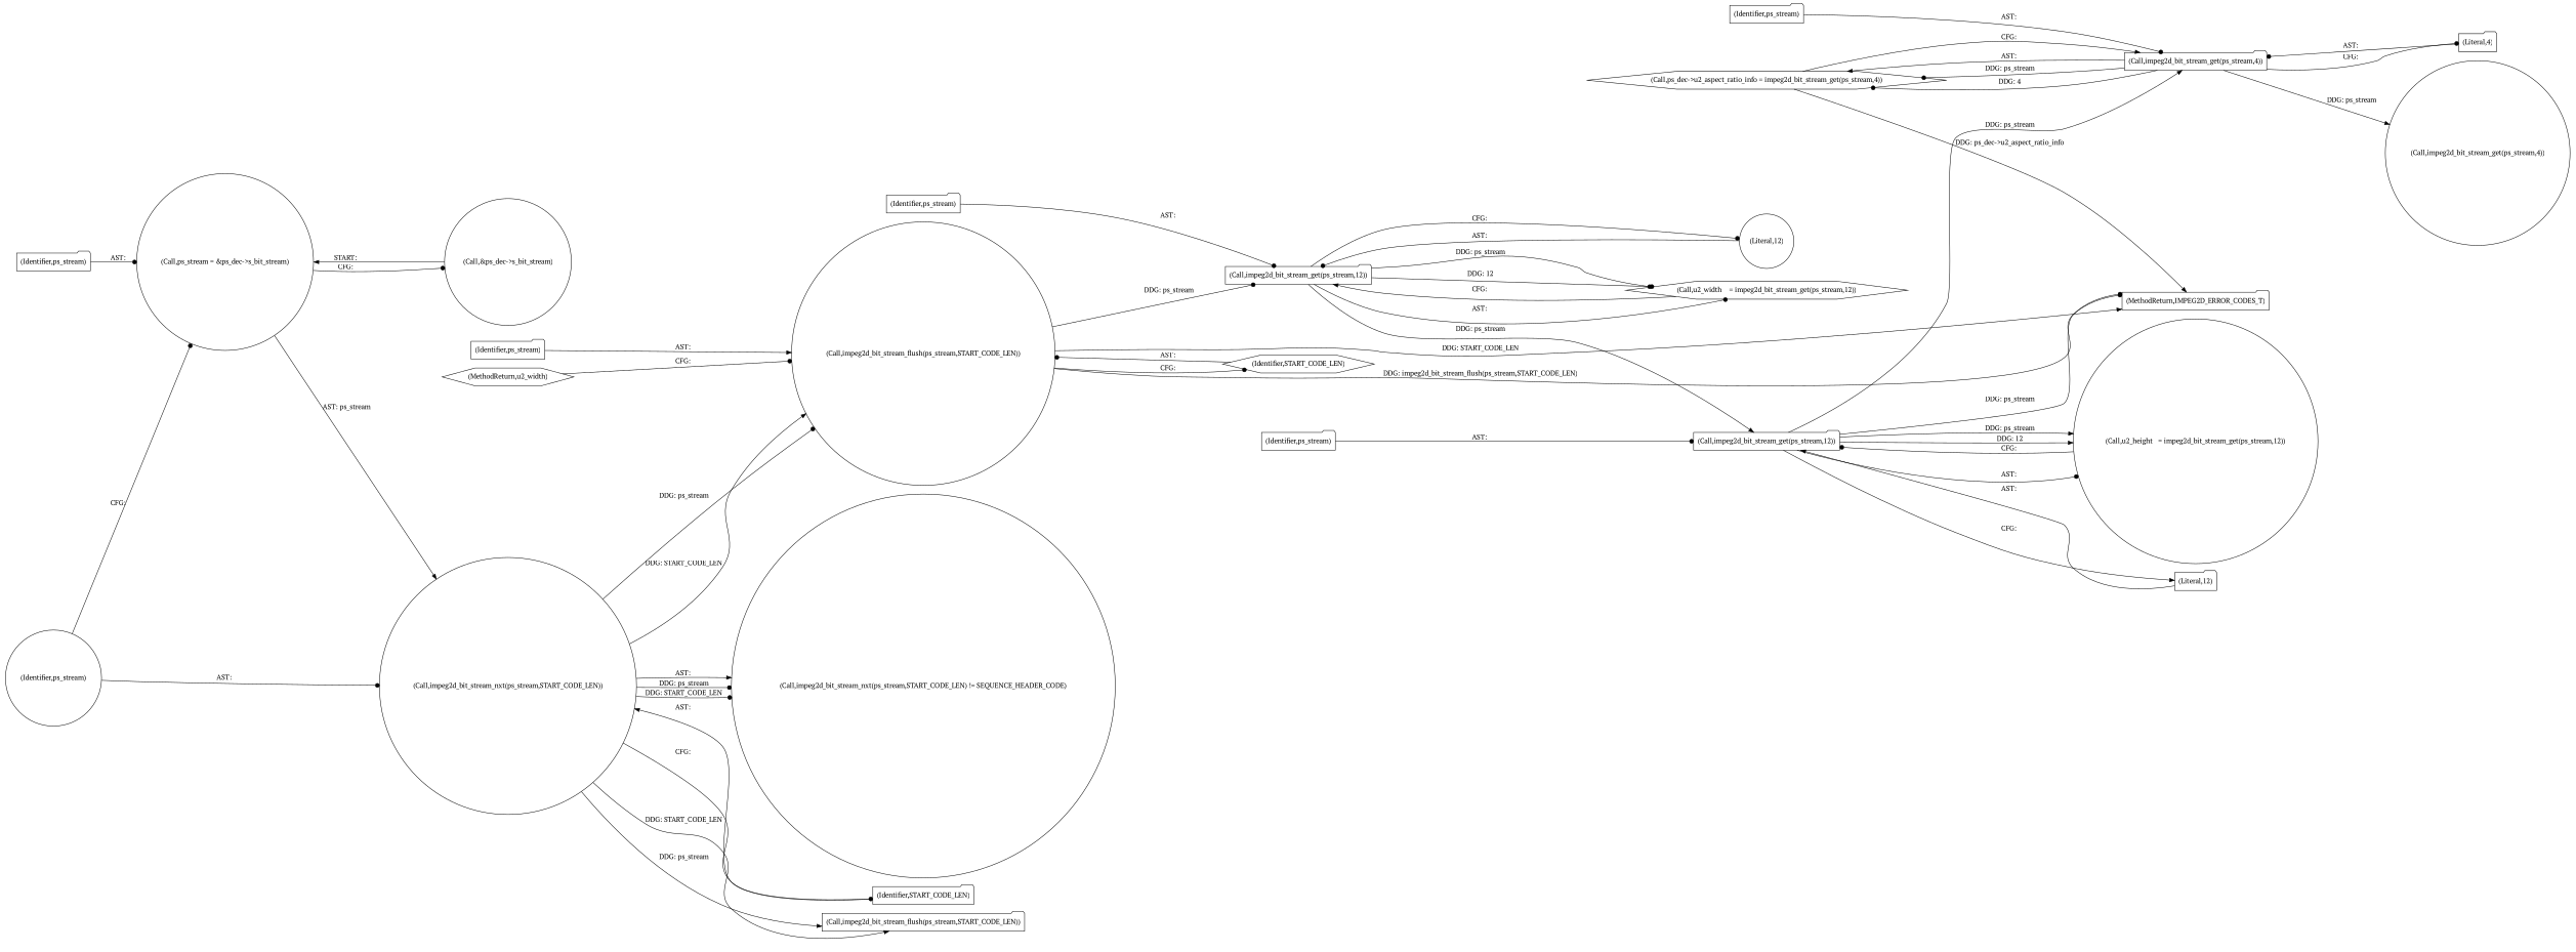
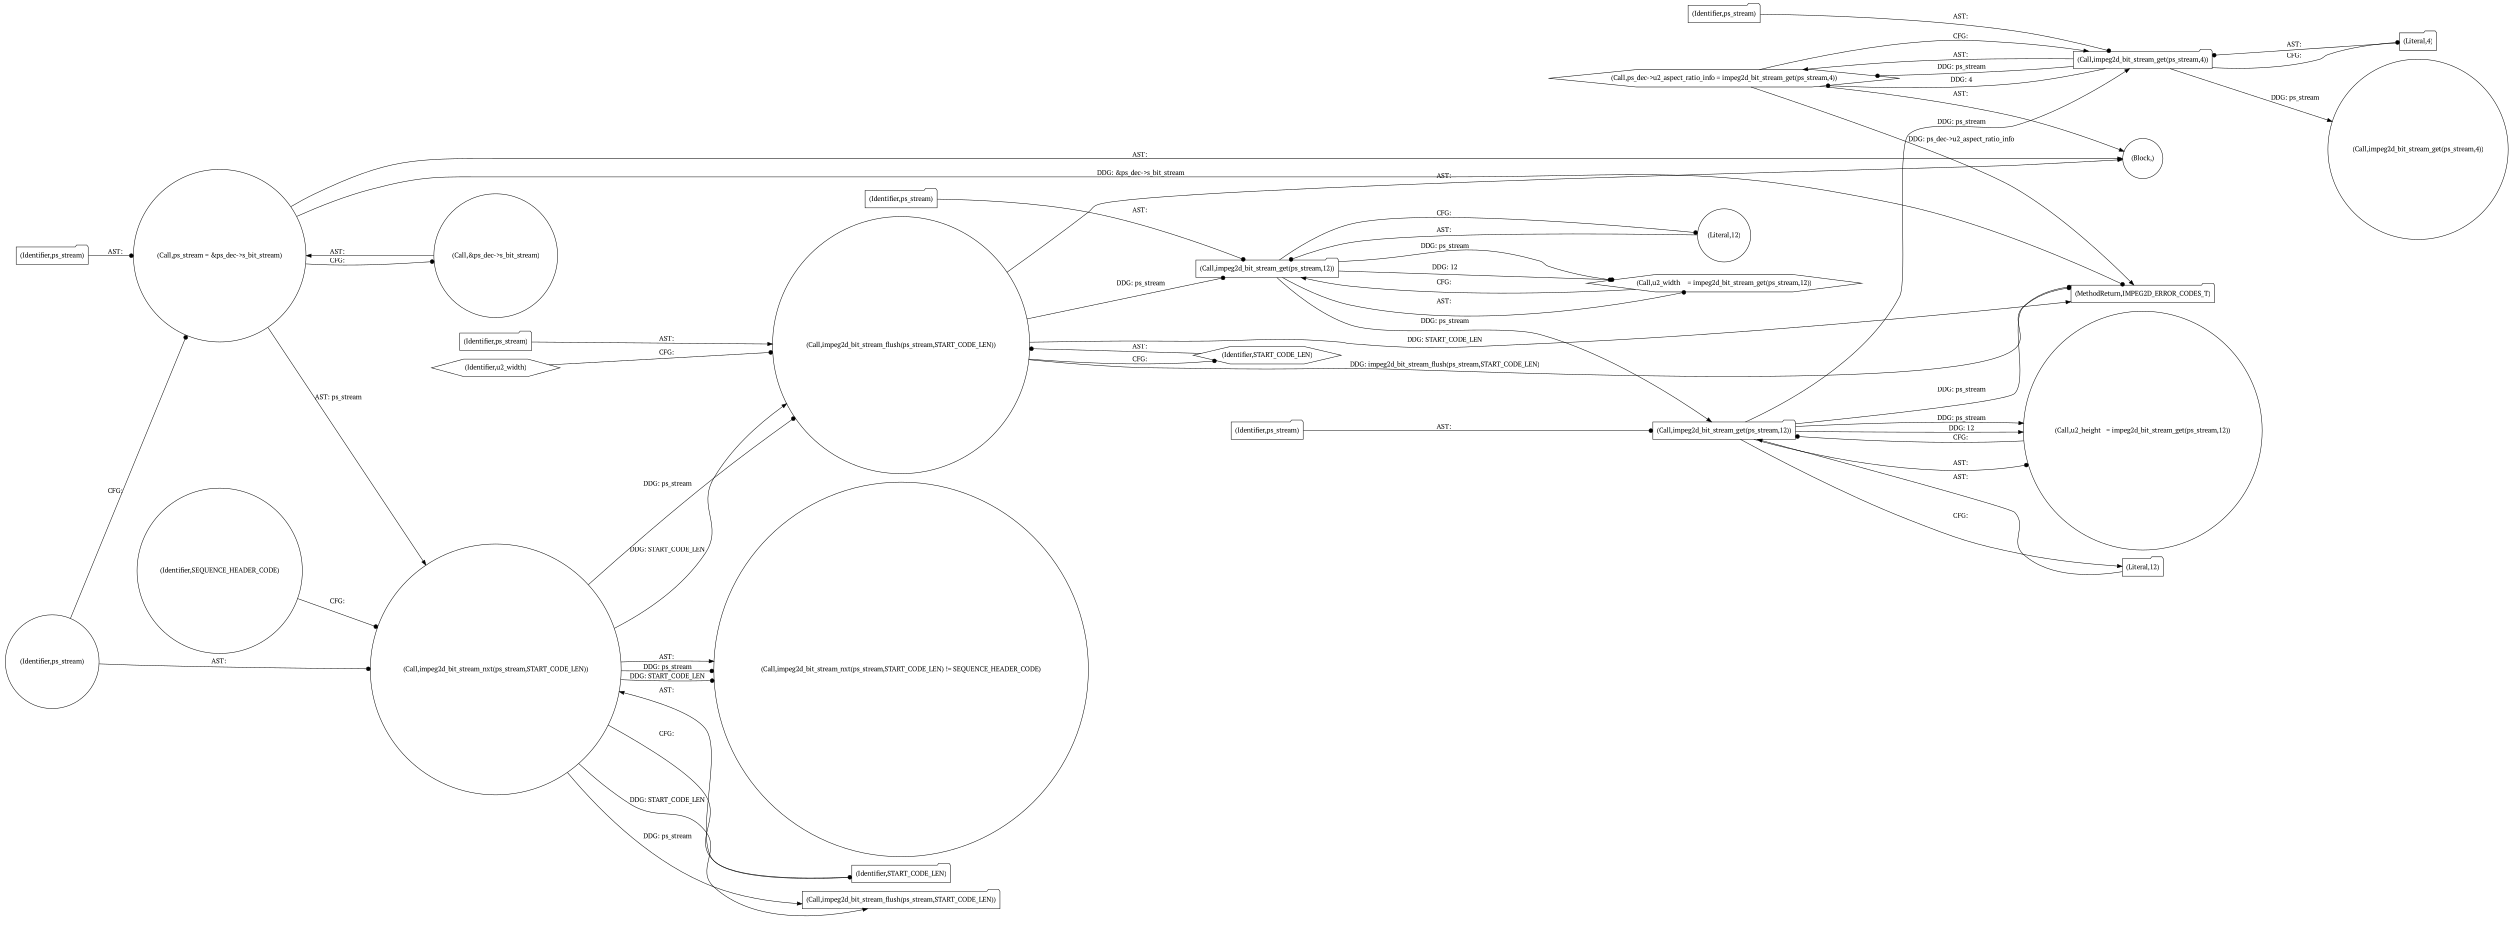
  digraph {
    fontname="PT Serif"
    rankdir=LR
    node [fontname="PT Serif" shape=folder]
    edge [arrowhead=dot fontname="PT Serif"]
    n1 [label="(Call,ps_dec->u2_aspect_ratio_info = impeg2d_bit_stream_get(ps_stream,4))" shape=hexagon]
    n2 [label="(Call,impeg2d_bit_stream_get(ps_stream,4))"]
    n3 [label="(MethodReturn,IMPEG2D_ERROR_CODES_T)"]
+   n4 [label="(Block,)" shape=circle]
    n5 [label="(Literal,4)"]
    n6 [label="(Call,impeg2d_bit_stream_get(ps_stream,4))" shape=circle]
    n7 [label="(Call,impeg2d_bit_stream_get(ps_stream,12))"]
    n8 [label="(Call,u2_height   = impeg2d_bit_stream_get(ps_stream,12))" shape=circle]
    n9 [label="(Literal,12)"]
    n10 [label="(Call,impeg2d_bit_stream_get(ps_stream,12))"]
    n11 [label="(Literal,12)" shape=circle]
    n12 [label="(Call,u2_width    = impeg2d_bit_stream_get(ps_stream,12))" shape=hexagon]
    n13 [label="(Call,impeg2d_bit_stream_flush(ps_stream,START_CODE_LEN))" shape=circle]
    n14 [label="(Identifier,START_CODE_LEN)" shape=hexagon]
    n15 [label="(Call,impeg2d_bit_stream_nxt(ps_stream,START_CODE_LEN))" shape=circle]
    n16 [label="(Call,impeg2d_bit_stream_flush(ps_stream,START_CODE_LEN))"]
    n17 [label="(Call,impeg2d_bit_stream_nxt(ps_stream,START_CODE_LEN) != SEQUENCE_HEADER_CODE)" shape=circle]
    n18 [label="(Identifier,START_CODE_LEN)"]
    n19 [label="(Call,ps_stream = &ps_dec->s_bit_stream)" shape=circle]
    n20 [label="(Call,&ps_dec->s_bit_stream)" shape=circle]
-   n22 [label="(MethodReturn,u2_width)" shape=hexagon]
+   n21 [label="(Identifier,SEQUENCE_HEADER_CODE)" shape=circle]
+   n22 [label="(Identifier,u2_width)" shape=hexagon]
    n23 [label="(Identifier,ps_stream)"]
    n24 [label="(Identifier,ps_stream)"]
    n25 [label="(Identifier,ps_stream)"]
    n26 [label="(Identifier,ps_stream)" shape=circle]
    n27 [label="(Identifier,ps_stream)"]
    n28 [label="(Identifier,ps_stream)"]
    n1 -> n2 [arrowhead=normal label="CFG: "]
    n1 -> n3 [arrowhead=normal label="DDG: ps_dec->u2_aspect_ratio_info"]
+   n1 -> n4 [arrowhead=normal label="AST: "]
    n2 -> n1 [arrowhead=normal label="AST: "]
    n2 -> n1 [label="DDG: ps_stream"]
    n2 -> n1 [label="DDG: 4"]
    n2 -> n5 [label="CFG: "]
    n2 -> n6 [arrowhead=normal label="DDG: ps_stream"]
    n5 -> n2 [label="AST: "]
    n7 -> n2 [arrowhead=normal label="DDG: ps_stream"]
    n7 -> n3 [label="DDG: ps_stream"]
    n7 -> n8 [label="AST: "]
    n7 -> n8 [arrowhead=normal label="DDG: ps_stream"]
    n7 -> n8 [arrowhead=normal label="DDG: 12"]
    n7 -> n9 [arrowhead=normal label="CFG: "]
    n8 -> n7 [label="CFG: "]
    n9 -> n7 [arrowhead=normal label="AST: "]
    n10 -> n7 [arrowhead=normal label="DDG: ps_stream"]
    n10 -> n11 [label="CFG: "]
    n10 -> n12 [label="AST: "]
    n10 -> n12 [label="DDG: ps_stream"]
    n10 -> n12 [label="DDG: 12"]
    n11 -> n10 [label="AST: "]
    n12 -> n10 [arrowhead=normal label="CFG: "]
    n13 -> n3 [label="DDG: impeg2d_bit_stream_flush(ps_stream,START_CODE_LEN)"]
    n13 -> n3 [arrowhead=normal label="DDG: START_CODE_LEN"]
+   n13 -> n4 [arrowhead=normal label="AST: "]
    n13 -> n10 [label="DDG: ps_stream"]
    n13 -> n14 [label="CFG: "]
    n14 -> n13 [label="AST: "]
    n15 -> n13 [label="DDG: ps_stream"]
    n15 -> n13 [arrowhead=normal label="DDG: START_CODE_LEN"]
    n15 -> n16 [arrowhead=normal label="DDG: ps_stream"]
    n15 -> n16 [arrowhead=normal label="DDG: START_CODE_LEN"]
    n15 -> n17 [arrowhead=normal label="AST: "]
    n15 -> n17 [label="DDG: ps_stream"]
    n15 -> n17 [label="DDG: START_CODE_LEN"]
    n15 -> n18 [label="CFG: "]
    n18 -> n15 [arrowhead=normal label="AST: "]
+   n19 -> n3 [label="DDG: &ps_dec->s_bit_stream"]
+   n19 -> n4 [arrowhead=normal label="AST: "]
    n19 -> n15 [arrowhead=normal label="AST: ps_stream"]
    n19 -> n20 [label="CFG: "]
-   n20 -> n19 [arrowhead=normal label="START: "]
+   n20 -> n19 [arrowhead=normal label="AST: "]
+   n21 -> n15 [label="CFG: "]
    n22 -> n13 [label="CFG: "]
    n23 -> n7 [label="AST: "]
    n24 -> n19 [label="AST: "]
    n25 -> n2 [label="AST: "]
    n26 -> n15 [label="AST: "]
    n26 -> n19 [label="CFG: "]
    n27 -> n13 [arrowhead=normal label="AST: "]
    n28 -> n10 [label="AST: "]
  }
